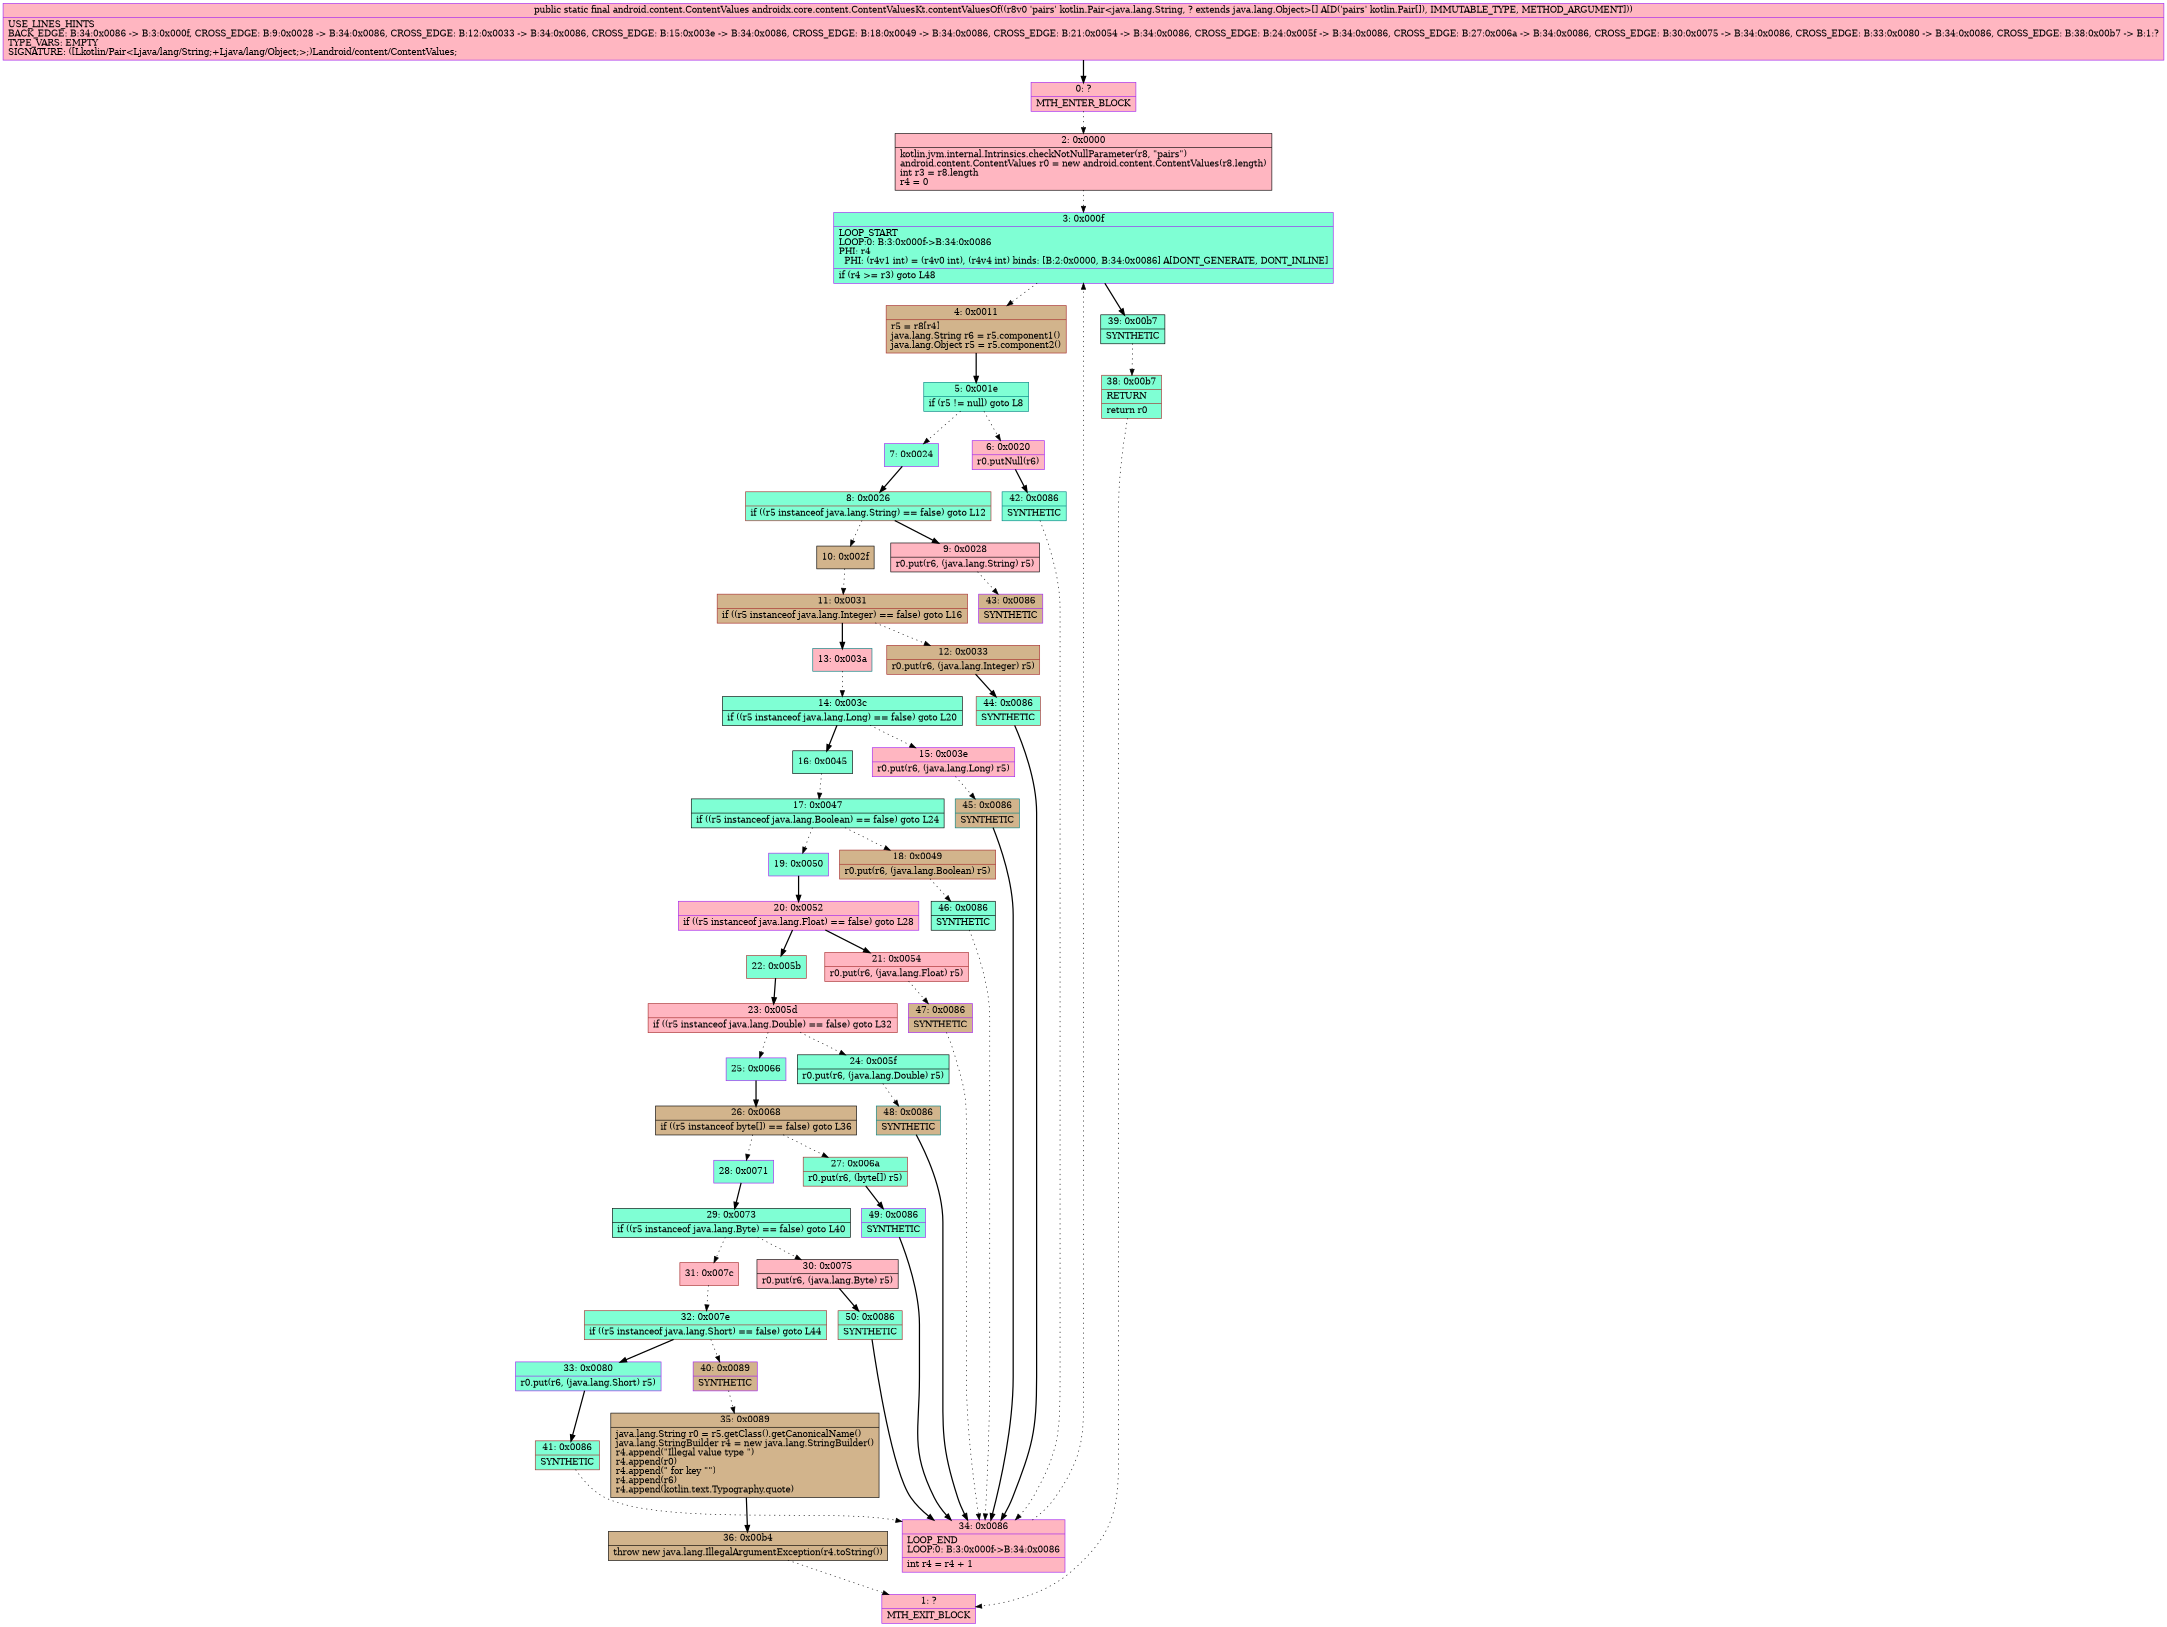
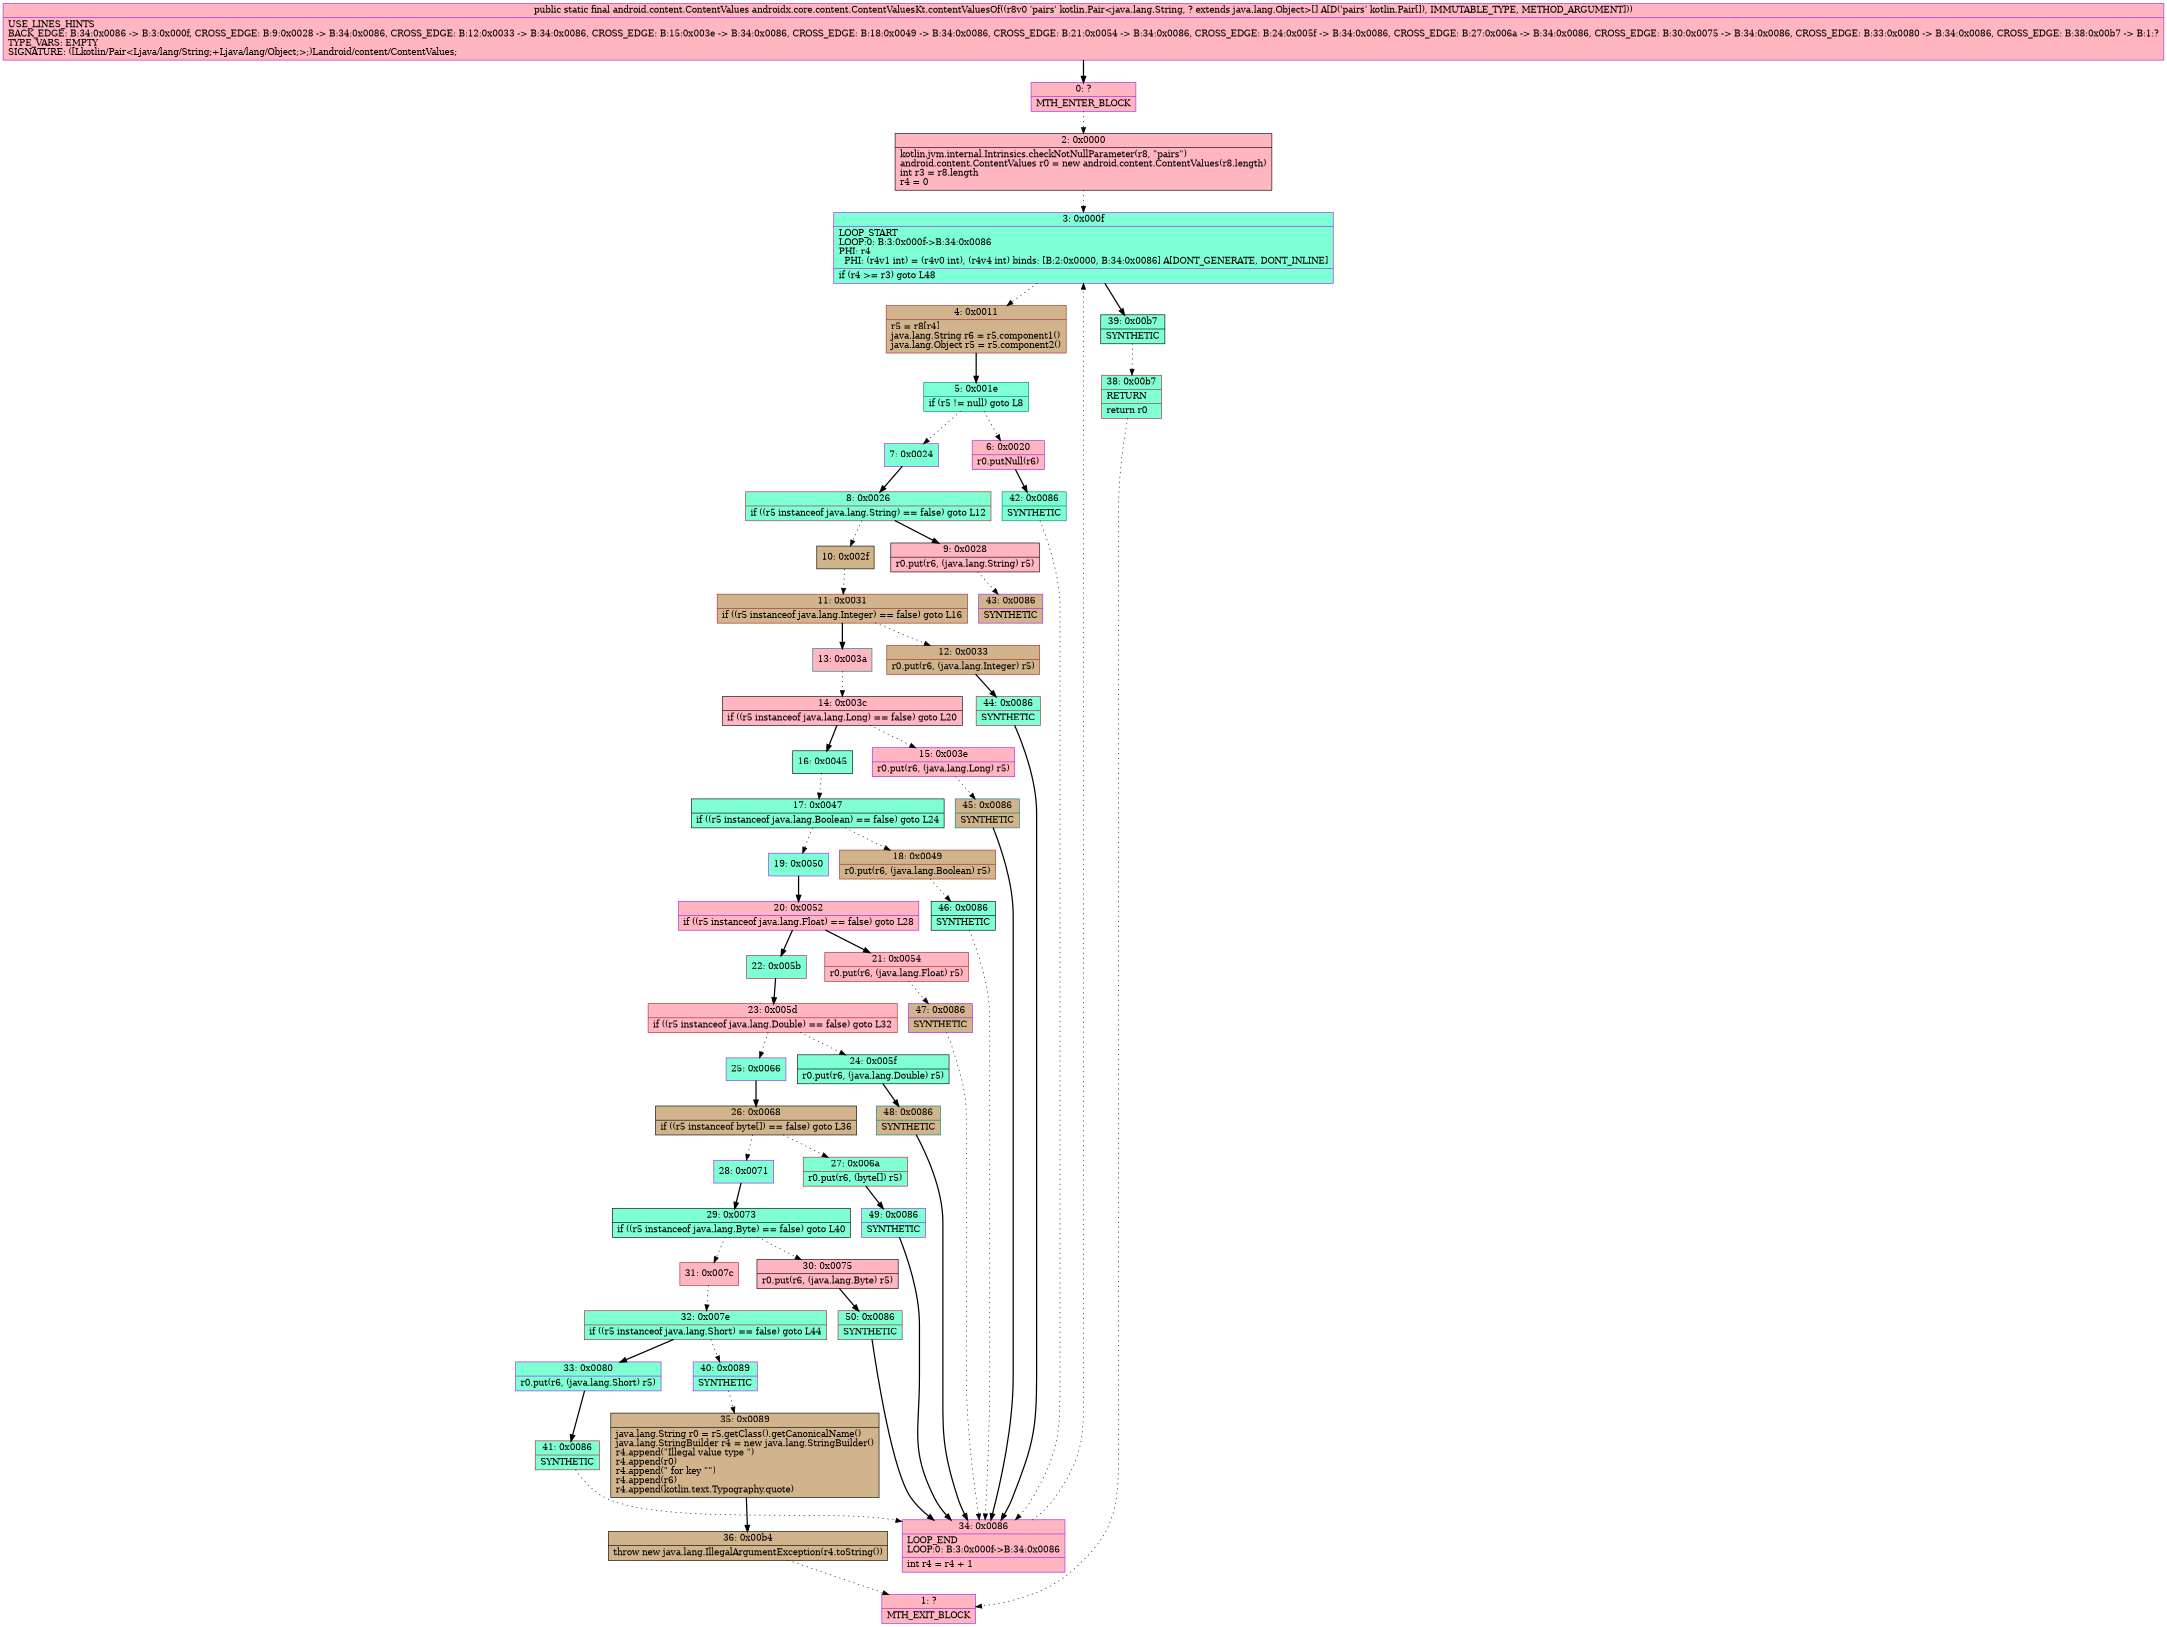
  digraph {
    node [color=purple fillcolor=aquamarine shape=record style=filled]
    edge [style=dotted]
    n1 [fillcolor=lightpink label="{0\:\ ?|MTH_ENTER_BLOCK\l}"]
    n2 [color=black fillcolor=lightpink label="{2\:\ 0x0000|kotlin.jvm.internal.Intrinsics.checkNotNullParameter(r8, \"pairs\")\landroid.content.ContentValues r0 = new android.content.ContentValues(r8.length)\lint r3 = r8.length\lr4 = 0\l}"]
    n3 [label="{3\:\ 0x000f|LOOP_START\lLOOP:0: B:3:0x000f\-\>B:34:0x0086\lPHI: r4 \l  PHI: (r4v1 int) = (r4v0 int), (r4v4 int) binds: [B:2:0x0000, B:34:0x0086] A[DONT_GENERATE, DONT_INLINE]\l|if (r4 \>= r3) goto L48\l}"]
    n4 [color=brown fillcolor=tan label="{4\:\ 0x0011|r5 = r8[r4]\ljava.lang.String r6 = r5.component1()\ljava.lang.Object r5 = r5.component2()\l}"]
    n5 [color=black label="{39\:\ 0x00b7|SYNTHETIC\l}"]
    n6 [color=teal label="{5\:\ 0x001e|if (r5 != null) goto L8\l}"]
    n7 [color=brown label="{38\:\ 0x00b7|RETURN\l|return r0\l}"]
    n8 [fillcolor=lightpink label="{6\:\ 0x0020|r0.putNull(r6)\l}"]
    n9 [label="{7\:\ 0x0024}"]
    n10 [color=teal label="{42\:\ 0x0086|SYNTHETIC\l}"]
    n11 [color=brown label="{8\:\ 0x0026|if ((r5 instanceof java.lang.String) == false) goto L12\l}"]
    n12 [fillcolor=lightpink label="{34\:\ 0x0086|LOOP_END\lLOOP:0: B:3:0x000f\-\>B:34:0x0086\l|int r4 = r4 + 1\l}"]
    n13 [color=black fillcolor=lightpink label="{9\:\ 0x0028|r0.put(r6, (java.lang.String) r5)\l}"]
    n14 [color=black fillcolor=tan label="{10\:\ 0x002f}"]
    n15 [fillcolor=tan label="{43\:\ 0x0086|SYNTHETIC\l}"]
    n16 [color=brown fillcolor=tan label="{11\:\ 0x0031|if ((r5 instanceof java.lang.Integer) == false) goto L16\l}"]
    n17 [color=brown fillcolor=tan label="{12\:\ 0x0033|r0.put(r6, (java.lang.Integer) r5)\l}"]
    n18 [color=teal fillcolor=lightpink label="{13\:\ 0x003a}"]
    n19 [color=brown label="{44\:\ 0x0086|SYNTHETIC\l}"]
-   n20 [color=black label="{14\:\ 0x003c|if ((r5 instanceof java.lang.Long) == false) goto L20\l}"]
+   n20 [color=black fillcolor=lightpink label="{14\:\ 0x003c|if ((r5 instanceof java.lang.Long) == false) goto L20\l}"]
    n21 [fillcolor=lightpink label="{15\:\ 0x003e|r0.put(r6, (java.lang.Long) r5)\l}"]
    n22 [color=black label="{16\:\ 0x0045}"]
    n23 [color=teal fillcolor=tan label="{45\:\ 0x0086|SYNTHETIC\l}"]
    n24 [color=black label="{17\:\ 0x0047|if ((r5 instanceof java.lang.Boolean) == false) goto L24\l}"]
    n25 [color=brown fillcolor=tan label="{18\:\ 0x0049|r0.put(r6, (java.lang.Boolean) r5)\l}"]
    n26 [label="{19\:\ 0x0050}"]
    n27 [color=black label="{46\:\ 0x0086|SYNTHETIC\l}"]
    n28 [fillcolor=lightpink label="{20\:\ 0x0052|if ((r5 instanceof java.lang.Float) == false) goto L28\l}"]
    n29 [color=brown fillcolor=lightpink label="{21\:\ 0x0054|r0.put(r6, (java.lang.Float) r5)\l}"]
    n30 [color=brown label="{22\:\ 0x005b}"]
    n31 [fillcolor=tan label="{47\:\ 0x0086|SYNTHETIC\l}"]
    n32 [color=brown fillcolor=lightpink label="{23\:\ 0x005d|if ((r5 instanceof java.lang.Double) == false) goto L32\l}"]
    n33 [color=black label="{24\:\ 0x005f|r0.put(r6, (java.lang.Double) r5)\l}"]
    n34 [label="{25\:\ 0x0066}"]
    n35 [color=teal fillcolor=tan label="{48\:\ 0x0086|SYNTHETIC\l}"]
    n36 [color=black fillcolor=tan label="{26\:\ 0x0068|if ((r5 instanceof byte[]) == false) goto L36\l}"]
    n37 [color=brown label="{27\:\ 0x006a|r0.put(r6, (byte[]) r5)\l}"]
    n38 [label="{28\:\ 0x0071}"]
    n39 [label="{49\:\ 0x0086|SYNTHETIC\l}"]
    n40 [color=black label="{29\:\ 0x0073|if ((r5 instanceof java.lang.Byte) == false) goto L40\l}"]
    n41 [color=black fillcolor=lightpink label="{30\:\ 0x0075|r0.put(r6, (java.lang.Byte) r5)\l}"]
    n42 [color=brown fillcolor=lightpink label="{31\:\ 0x007c}"]
    n43 [color=brown label="{50\:\ 0x0086|SYNTHETIC\l}"]
    n44 [color=brown label="{32\:\ 0x007e|if ((r5 instanceof java.lang.Short) == false) goto L44\l}"]
    n45 [label="{33\:\ 0x0080|r0.put(r6, (java.lang.Short) r5)\l}"]
-   n46 [fillcolor=tan label="{40\:\ 0x0089|SYNTHETIC\l}"]
+   n46 [label="{40\:\ 0x0089|SYNTHETIC\l}"]
    n47 [color=brown label="{41\:\ 0x0086|SYNTHETIC\l}"]
    n48 [color=black fillcolor=tan label="{35\:\ 0x0089|java.lang.String r0 = r5.getClass().getCanonicalName()\ljava.lang.StringBuilder r4 = new java.lang.StringBuilder()\lr4.append(\"Illegal value type \")\lr4.append(r0)\lr4.append(\" for key \"\")\lr4.append(r6)\lr4.append(kotlin.text.Typography.quote)\l}"]
    n49 [color=black fillcolor=tan label="{36\:\ 0x00b4|throw new java.lang.IllegalArgumentException(r4.toString())\l}"]
    n50 [fillcolor=lightpink label="{1\:\ ?|MTH_EXIT_BLOCK\l}"]
    n51 [fillcolor=lightpink label="{public static final android.content.ContentValues androidx.core.content.ContentValuesKt.contentValuesOf((r8v0 'pairs' kotlin.Pair\<java.lang.String, ? extends java.lang.Object\>[] A[D('pairs' kotlin.Pair[]), IMMUTABLE_TYPE, METHOD_ARGUMENT]))  | USE_LINES_HINTS\lBACK_EDGE: B:34:0x0086 \-\> B:3:0x000f, CROSS_EDGE: B:9:0x0028 \-\> B:34:0x0086, CROSS_EDGE: B:12:0x0033 \-\> B:34:0x0086, CROSS_EDGE: B:15:0x003e \-\> B:34:0x0086, CROSS_EDGE: B:18:0x0049 \-\> B:34:0x0086, CROSS_EDGE: B:21:0x0054 \-\> B:34:0x0086, CROSS_EDGE: B:24:0x005f \-\> B:34:0x0086, CROSS_EDGE: B:27:0x006a \-\> B:34:0x0086, CROSS_EDGE: B:30:0x0075 \-\> B:34:0x0086, CROSS_EDGE: B:33:0x0080 \-\> B:34:0x0086, CROSS_EDGE: B:38:0x00b7 \-\> B:1:?\lTYPE_VARS: EMPTY\lSIGNATURE: ([Lkotlin\/Pair\<Ljava\/lang\/String;+Ljava\/lang\/Object;\>;)Landroid\/content\/ContentValues;\l}"]
    n1 -> n2
    n2 -> n3
    n3 -> n4
    n3 -> n5 [style=bold]
    n4 -> n6 [style=bold]
    n5 -> n7
    n6 -> n8
    n6 -> n9
    n7 -> n50
    n8 -> n10 [style=bold]
    n9 -> n11 [style=bold]
    n10 -> n12
    n11 -> n13 [style=bold]
    n11 -> n14
    n12 -> n3
    n13 -> n15
    n14 -> n16
    n16 -> n17
    n16 -> n18 [style=bold]
    n17 -> n19 [style=bold]
    n18 -> n20
    n19 -> n12 [style=bold]
    n20 -> n21
    n20 -> n22 [style=bold]
    n21 -> n23
    n22 -> n24
    n23 -> n12 [style=bold]
    n24 -> n25
    n24 -> n26
    n25 -> n27
    n26 -> n28 [style=bold]
    n27 -> n12
    n28 -> n29 [style=bold]
    n28 -> n30 [style=bold]
    n29 -> n31
    n30 -> n32 [style=bold]
    n31 -> n12
    n32 -> n33
    n32 -> n34
-   n33 -> n35
+   n33 -> n35 [style=bold]
    n34 -> n36 [style=bold]
    n35 -> n12 [style=bold]
    n36 -> n37
    n36 -> n38
    n37 -> n39 [style=bold]
    n38 -> n40 [style=bold]
    n39 -> n12 [style=bold]
    n40 -> n41
    n40 -> n42
    n41 -> n43 [style=bold]
    n42 -> n44
    n43 -> n12 [style=bold]
    n44 -> n45 [style=bold]
    n44 -> n46
    n45 -> n47 [style=bold]
    n46 -> n48
    n47 -> n12
    n48 -> n49 [style=bold]
    n49 -> n50
    n51 -> n1 [style=bold]
  }
